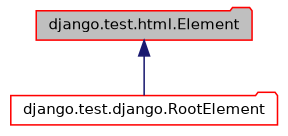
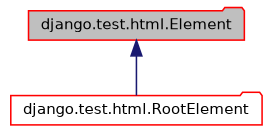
  digraph {
    node [color=red fontname=Helvetica fontsize=10 shape=folder style=filled]
    n1 [fillcolor=grey75 fontcolor=black height=0.2 label="django.test.html.Element" width=0.4]
-   n2 [fillcolor=white height=0.2 label="django.test.django.RootElement" width=0.4]
+   n2 [fillcolor=white height=0.2 label="django.test.html.RootElement" width=0.4]
    n1 -> n2 [color=midnightblue dir=back fontname=Helvetica fontsize=10 labelfontname=Helvetica labelfontsize=10 style=solid]
  }
